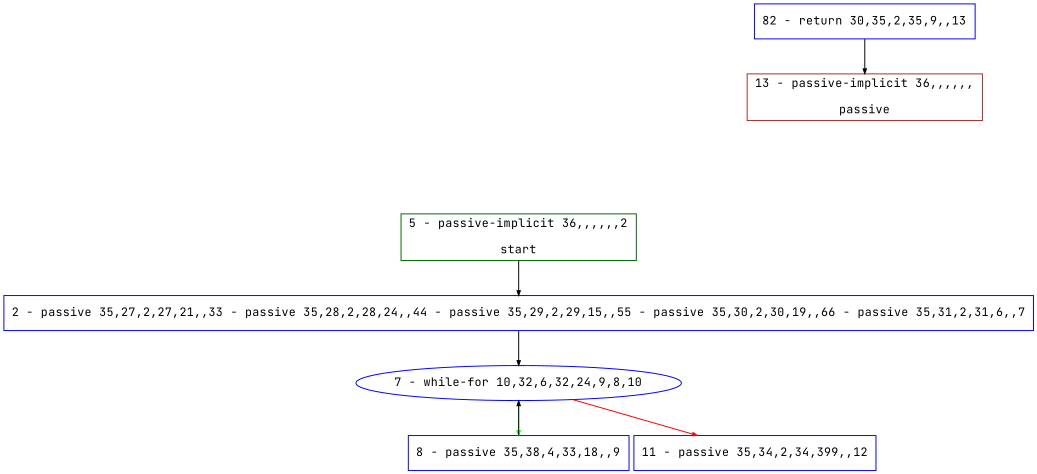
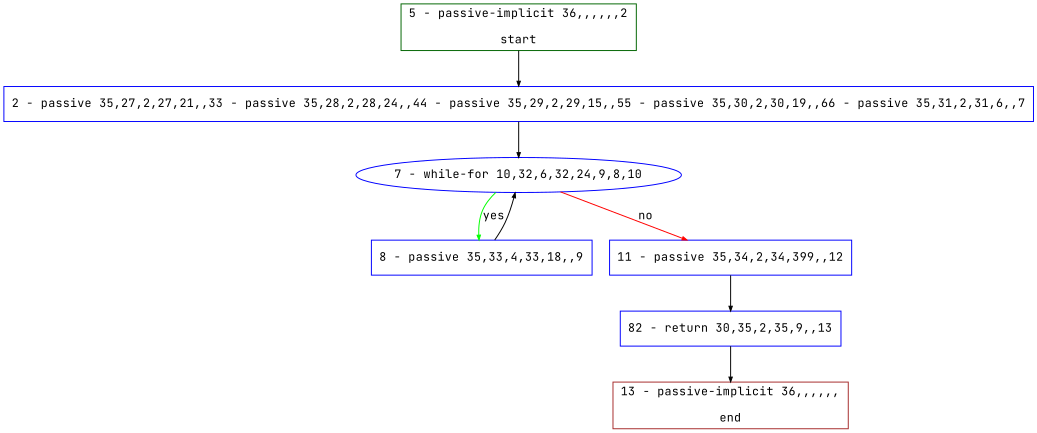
  digraph {
    bgcolor=white
    compound=true
    fillcolor="#FFFFCC"
    fontname="JetBrains Mono"
    fontsize=12
    pack=true
    packmode=clust
    style="rounded,filled"
    node [color="#0000ff" compound=true fillcolor="#ffffff" fixedsize=false fontname="JetBrains Mono" fontsize=12 node_initialized=no shape=box style=filled]
    edge [arrowhead=normal arrowsize=0.5 arrowtail=none color="#000000" compound=true dir=forward fontcolor=black fontname="JetBrains Mono" fontsize=12]
    n1 [label="2 - passive 35,27,2,27,21,,33 - passive 35,28,2,28,24,,44 - passive 35,29,2,29,15,,55 - passive 35,30,2,30,19,,66 - passive 35,31,2,31,6,,7"]
    n2 [label="7 - while-for 10,32,6,32,24,9,8,10" shape=oval]
-   n3 [label="8 - passive 35,38,4,33,18,,9"]
+   n3 [label="8 - passive 35,33,4,33,18,,9"]
    n4 [label="11 - passive 35,34,2,34,399,,12"]
    n5 [color="#006400" label="5 - passive-implicit 36,,,,,,2\n\nstart"]
    n6 [label="82 - return 30,35,2,35,9,,13"]
-   n7 [color="#a52a2a" label="13 - passive-implicit 36,,,,,,\n\npassive"]
+   n7 [color="#a52a2a" label="13 - passive-implicit 36,,,,,,\n\nend"]
    n1 -> n2
    n2 -> n3 [color="#00ff00" label=yes]
    n2 -> n4 [color="#ff0000" label=no]
    n3 -> n2
+   n4 -> n6
    n5 -> n1
    n6 -> n7
  }
